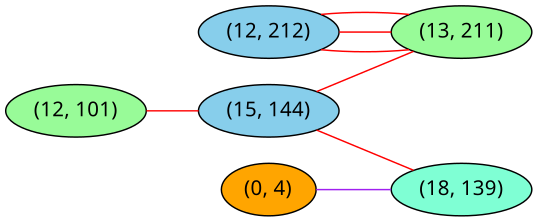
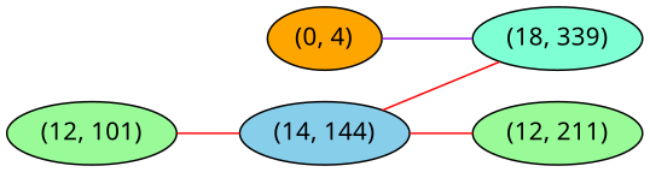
  graph {
    fontname="Noto Sans"
    rankdir=LR
    node [fillcolor=palegreen fontname="Noto Sans" style=filled]
    edge [color=red fontname="Noto Sans" weight=1]
-   "(12, 211)" [label="(13, 211)"]
-   "(12, 212)" [fillcolor=skyblue]
+   "(12, 211)"
    n3 [label="(12, 101)"]
-   "(15, 144)" [fillcolor=skyblue]
-   "(18, 139)" [fillcolor=aquamarine]
+   "(15, 144)" [fillcolor=skyblue label="(14, 144)"]
+   "(18, 139)" [fillcolor=aquamarine label="(18, 339)"]
    n6 [fillcolor=orange label="(0, 4)"]
-   "(12, 212)" -- "(12, 211)"
-   "(12, 212)" -- "(12, 211)"
-   "(12, 212)" -- "(12, 211)"
    n3 -- "(15, 144)"
    "(15, 144)" -- "(12, 211)"
    "(15, 144)" -- "(18, 139)"
    n6 -- "(18, 139)" [color=purple weight=4]
  }
